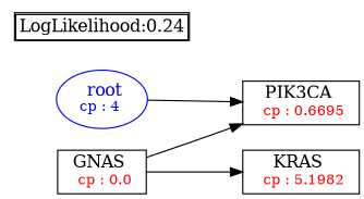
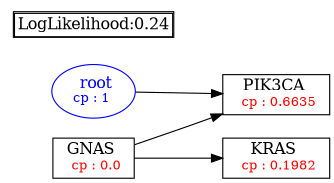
  digraph {
    fontsize=10
    rankdir=LR
    node [shape=box]
-   n1 [color=Blue label=<<font color='Blue'> root</font><br/><font color='Blue' POINT-SIZE='12'>cp : 4 </font>> shape=oval]
-   n2 [label=<PIK3CA <br/> <font color='Red' POINT-SIZE='12'> cp : 0.6695 </font>>]
+   n1 [color=Blue label=<<font color='Blue'> root</font><br/><font color='Blue' POINT-SIZE='12'>cp : 1 </font>> shape=oval]
+   n2 [label=<PIK3CA <br/> <font color='Red' POINT-SIZE='12'> cp : 0.6635 </font>>]
    n3 [label=<GNAS <br/> <font color='Red' POINT-SIZE='12'> cp : 0.0 </font>>]
-   n4 [label=<KRAS <br/> <font color='Red' POINT-SIZE='12'> cp : 5.1982 </font>>]
+   n4 [label=<KRAS <br/> <font color='Red' POINT-SIZE='12'> cp : 0.1982 </font>>]
    n5 [label=<<TABLE BORDER="1" CELLBORDER="1" CELLSPACING="0" >     <TR><TD ALIGN="LEFT">LogLikelihood:0.24</TD></TR>     </TABLE>> shape=plaintext]
    n1 -> n2
    n3 -> n2
    n3 -> n4
  }
